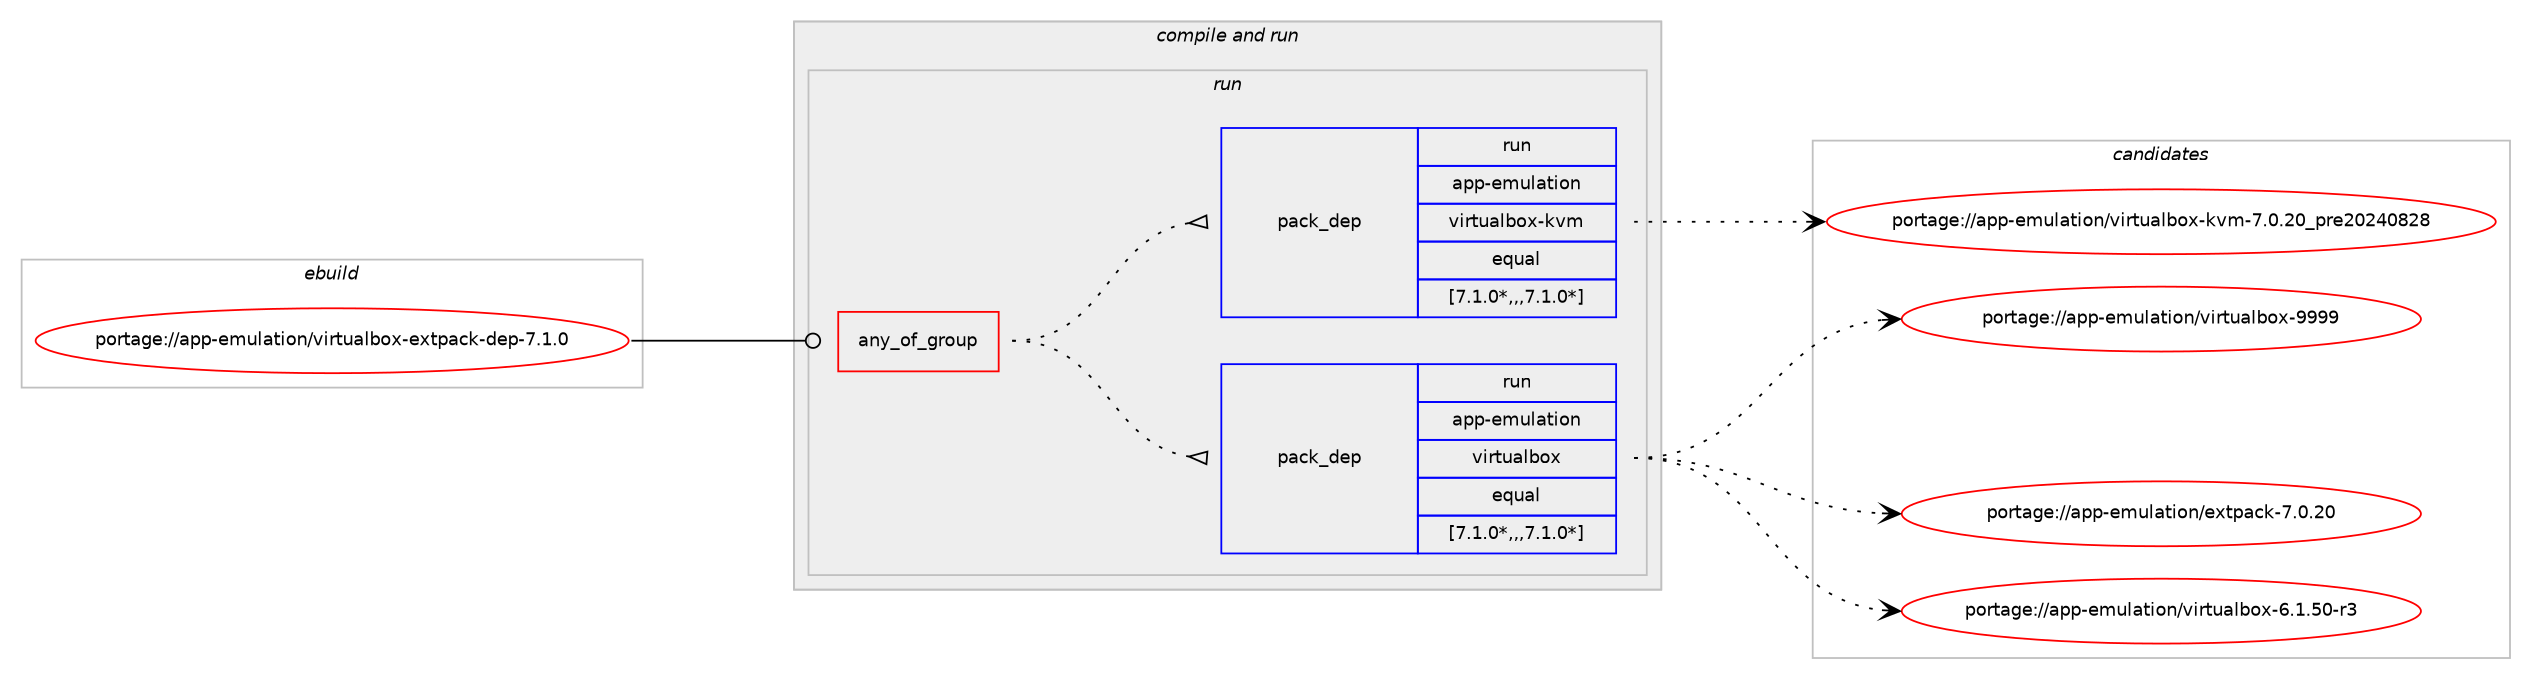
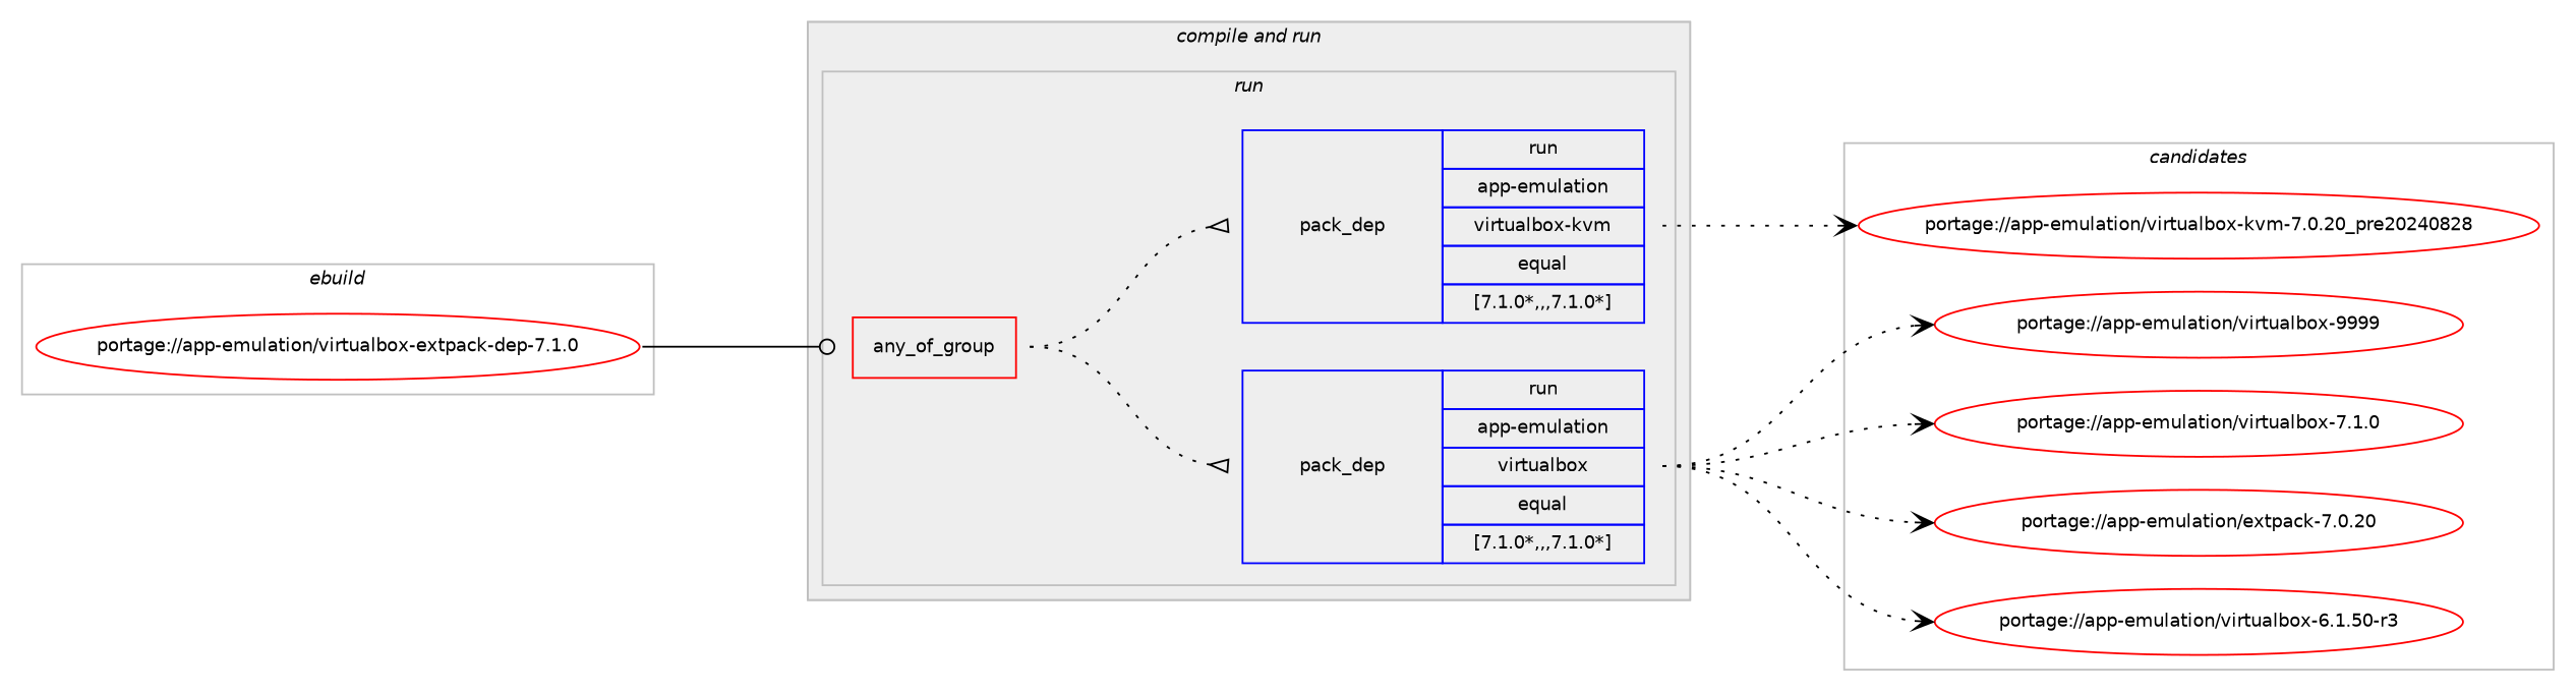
  digraph {
    compound=true
    concentrate=true
    fontname=Helvetica
    fontsize=10
    newrank=true
    rankdir=LR
    ranksep=1.5
    node [color=red fontname=Helvetica fontsize=10]
    edge [arrowhead=vee headport=w style=dotted tailport=e weight=100]
    n1 [label="portage://app-emulation/virtualbox-extpack-dep-7.1.0" width=4]
    n2 [color=blue label=<<TABLE BORDER="0" CELLBORDER="1" CELLSPACING="0" CELLPADDING="4" WIDTH="220"><TR><TD ROWSPAN="6" CELLPADDING="30">pack_dep</TD></TR><TR><TD WIDTH="110">run</TD></TR><TR><TD>app-emulation</TD></TR><TR><TD>virtualbox</TD></TR><TR><TD>equal</TD></TR><TR><TD>[7.1.0*,,,7.1.0*]</TD></TR></TABLE>> shape=none]
    n3 [color=blue label=<<TABLE BORDER="0" CELLBORDER="1" CELLSPACING="0" CELLPADDING="4" WIDTH="220"><TR><TD ROWSPAN="6" CELLPADDING="30">pack_dep</TD></TR><TR><TD WIDTH="110">run</TD></TR><TR><TD>app-emulation</TD></TR><TR><TD>virtualbox-kvm</TD></TR><TR><TD>equal</TD></TR><TR><TD>[7.1.0*,,,7.1.0*]</TD></TR></TABLE>> shape=none]
    n4 [label=<<TABLE BORDER="0" CELLBORDER="1" CELLSPACING="0" CELLPADDING="4"><TR><TD CELLPADDING="10">any_of_group</TD></TR></TABLE>> shape=none]
    n5 [label="portage://app-emulation/virtualbox-9999" width=4]
+   n6 [label="portage://app-emulation/virtualbox-7.1.0" width=4]
    n7 [label="portage://app-emulation/extpack-7.0.20" width=4]
    n8 [label="portage://app-emulation/virtualbox-6.1.50-r3" width=4]
    n9 [label="portage://app-emulation/virtualbox-kvm-7.0.20_pre20240828" width=4]
    subgraph cluster_1 {
      color=gray
      label=<<i>ebuild</i>>
      n1
    }
    subgraph cluster_2 {
      color=gray
      label=<<i>dependencies</i>>
      subgraph cluster_3 {
        color=gray
        fillcolor="#eeeeee"
        label=<<i>compile</i>>
        style=filled
      }
      subgraph cluster_4 {
        color=gray
        fillcolor="#eeeeee"
        label=<<i>compile and run</i>>
        style=filled
      }
      subgraph cluster_5 {
        color=gray
        fillcolor="#eeeeee"
        label=<<i>run</i>>
        style=filled
        subgraph sub_6 {
          color=gray
          fillcolor="#eeeeee"
          label=<<i>run</i>>
          style=filled
          n4
          subgraph sub_7 {
            color=gray
            fillcolor="#eeeeee"
            label=<<i>run</i>>
            style=filled
            n2
          }
          subgraph sub_8 {
            color=gray
            fillcolor="#eeeeee"
            label=<<i>run</i>>
            style=filled
            n3
          }
        }
      }
    }
    subgraph cluster_9 {
      color=gray
      label=<<i>candidates</i>>
      rank=same
      subgraph sub_10 {
        color=black
        label=<<i>candidates</i>>
        nodesep=1
        rank=same
        n5
+       n6
        n7
        n8
      }
      subgraph sub_11 {
        color=black
        label=<<i>candidates</i>>
        nodesep=1
        rank=same
        n9
      }
    }
    n1 -> n4 [arrowhead=odot style=solid weight=20]
    n2 -> n5
+   n2 -> n6
    n2 -> n7
    n2 -> n8
    n3 -> n9
    n4 -> n2 [arrowhead=oinv weight=20]
    n4 -> n3 [arrowhead=oinv weight=20]
  }
